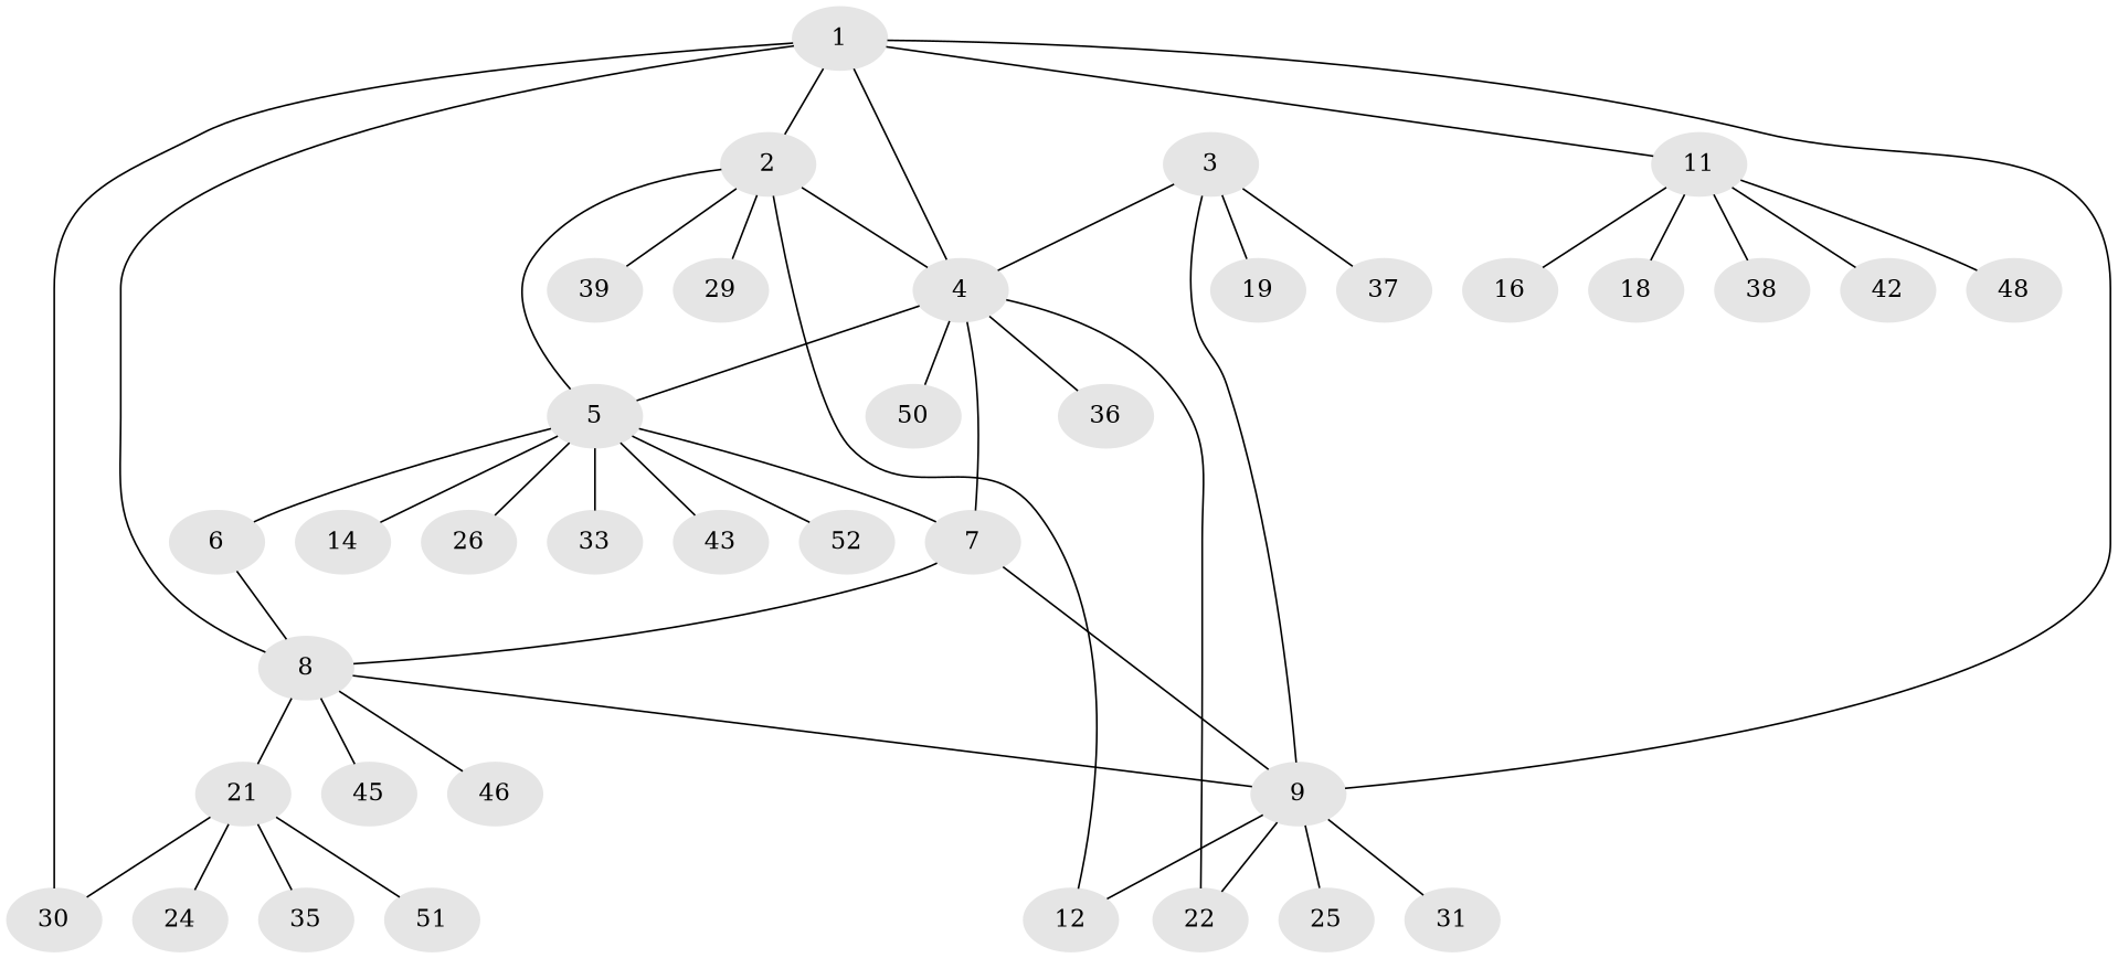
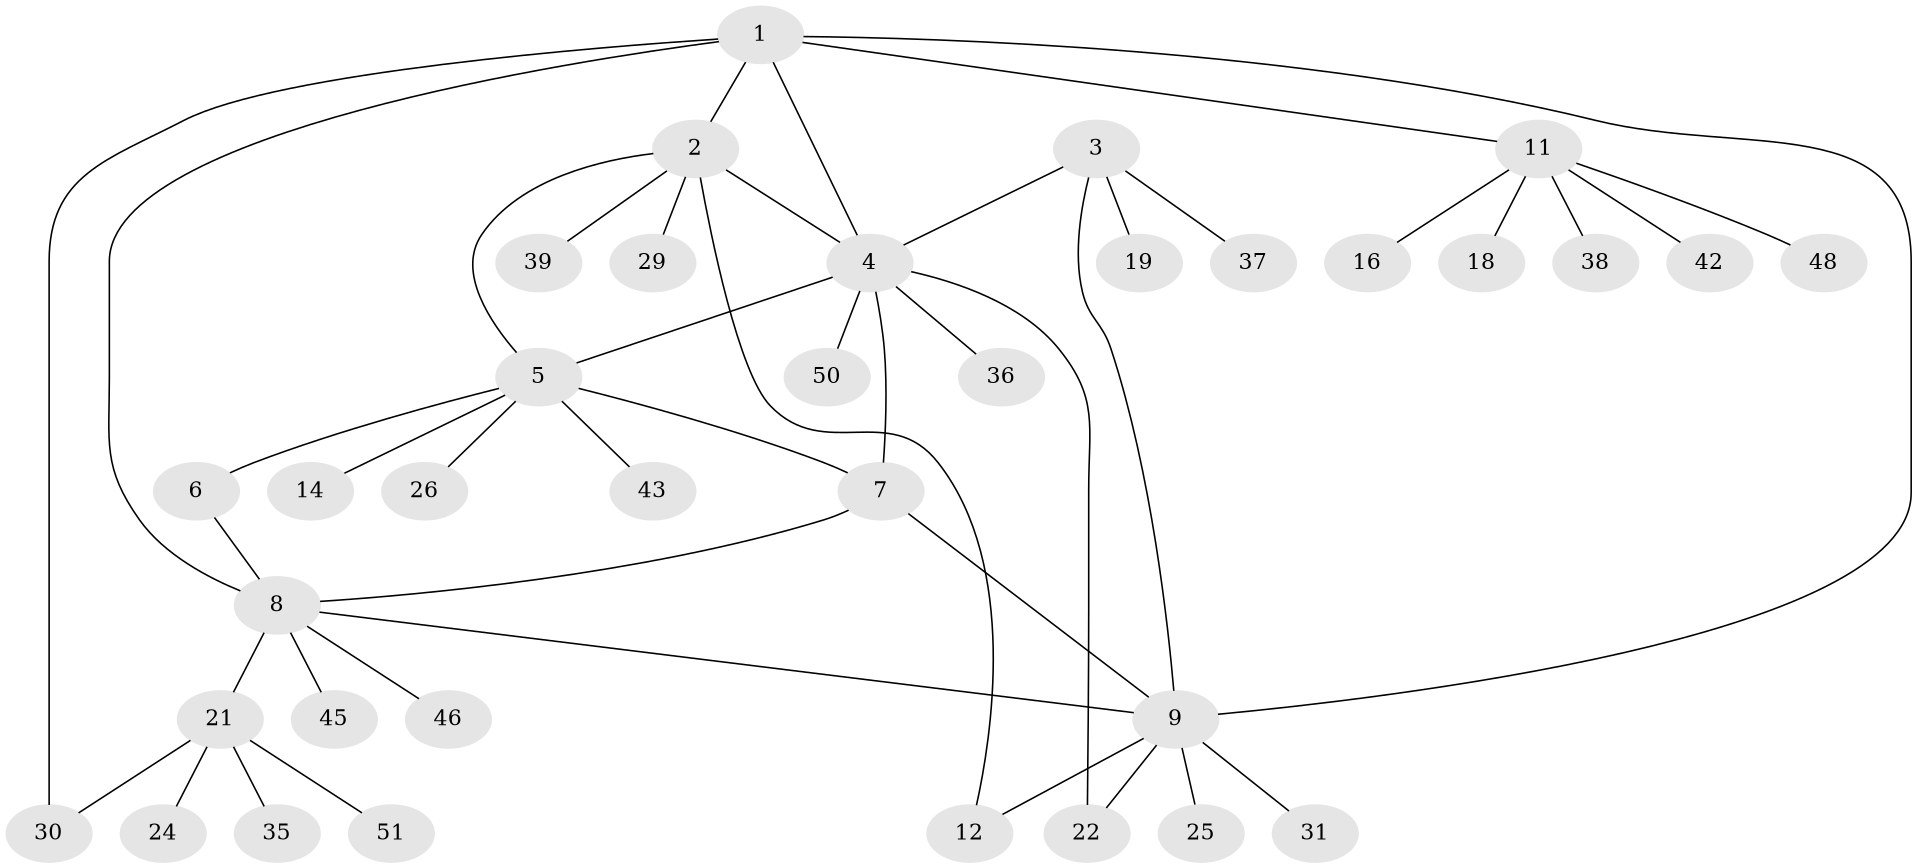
  graph {
    node [color=gray90 style=filled]
    1 [super="+28"]
    2 [super="+13"]
    4 [super="+17"]
    8 [super="+10"]
    9 [super="+15"]
    11 [super="+27"]
    30
    5 [super="+45"]
    12 [super="+44"]
    29 [super="+47"]
    39
    7 [super="+20"]
    22
    36
    50
    21 [super="+41"]
    n17 [label=45]
    46
    25
    31 [super="+32"]
    16
    18
    38
    42
    48
    6
    14 [super="+49"]
    26 [super="+34"]
-   33
    43
-   52
    3 [super="+23"]
    19
    37
    24
    35
    51
    1 -- 2
    1 -- 4
    1 -- 8
    1 -- 9
    1 -- 11
    1 -- 30
    2 -- 4
    2 -- 5
    2 -- 12
    2 -- 29
    2 -- 39
    4 -- 5
    4 -- 7
    4 -- 22
    4 -- 36
    4 -- 50
    8 -- 9
    8 -- 21 [weight=2]
    8 -- n17
    8 -- 46
    9 -- 12
    9 -- 22
    9 -- 25
    9 -- 31
    11 -- 16
    11 -- 18
    11 -- 38
    11 -- 42
    11 -- 48
    5 -- 7
    5 -- 6
    5 -- 14
    5 -- 26
-   5 -- 33
    5 -- 43
-   5 -- 52
    7 -- 8
    7 -- 9
    21 -- 30
    21 -- 24
    21 -- 35
    21 -- 51
    6 -- 8
    3 -- 4
    3 -- 9
    3 -- 19
    3 -- 37
  }
